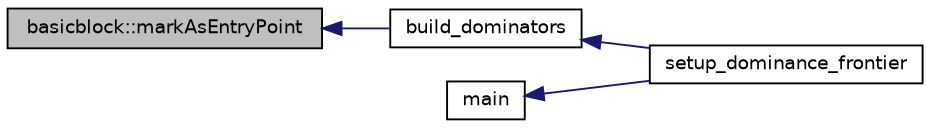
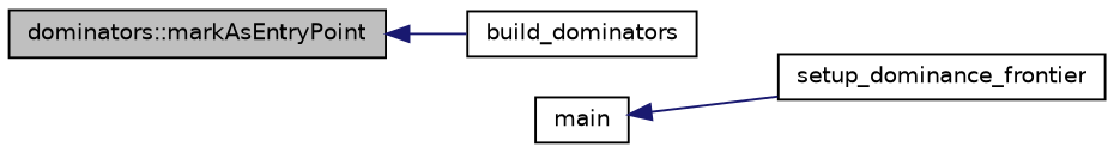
  digraph {
    rankdir=LR
    node [color=black fillcolor=white fontname=Helvetica fontsize=10 shape=record style=filled]
    edge [color=midnightblue dir=back fontname=Helvetica fontsize=10 labelfontname=Helvetica labelfontsize=10 style=solid]
-   n1 [fillcolor=grey75 fontcolor=black height=0.2 label="basicblock::markAsEntryPoint" width=0.4]
+   n1 [fillcolor=grey75 fontcolor=black height=0.2 label="dominators::markAsEntryPoint" width=0.4]
    n2 [height=0.2 label=build_dominators width=0.4]
    n3 [height=0.2 label=setup_dominance_frontier width=0.4]
    n4 [height=0.2 label=main width=0.4]
    n1 -> n2
-   n2 -> n3
    n4 -> n3
  }
